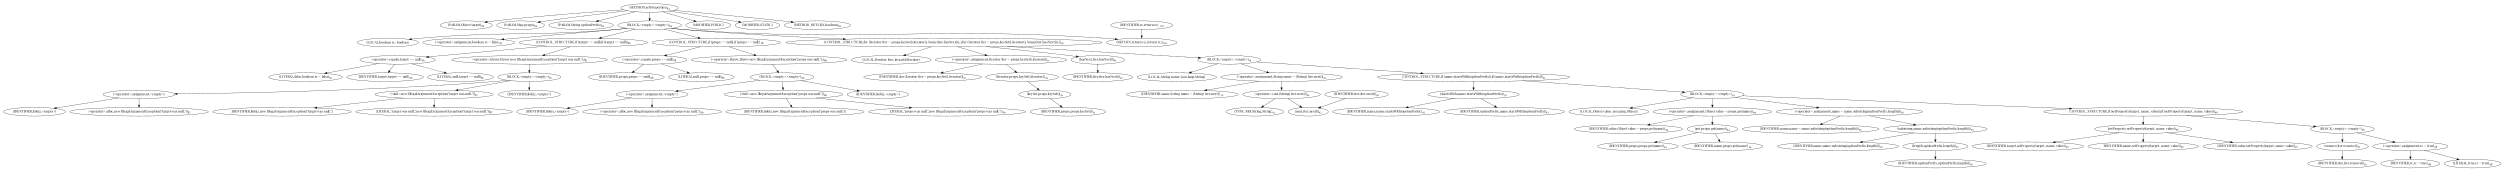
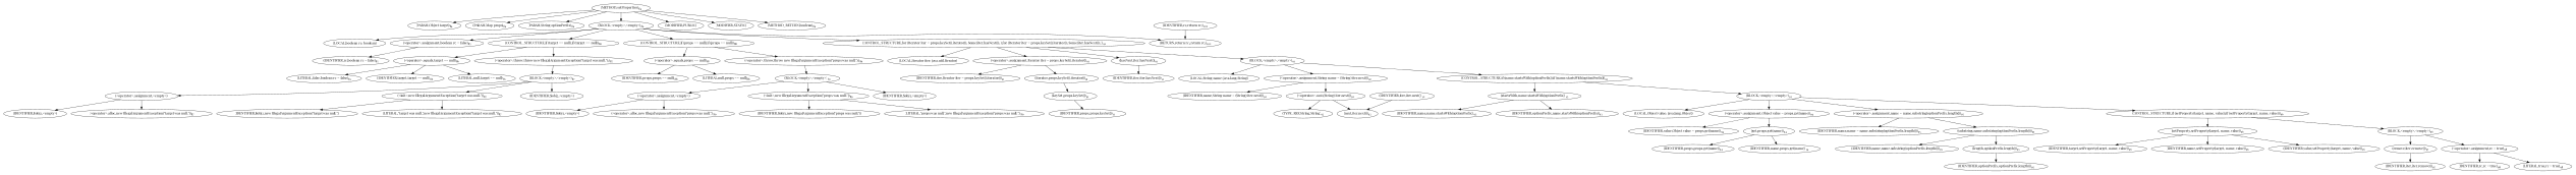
  digraph {
    fontname="Playfair Display"
    node [fontname="Playfair Display"]
    edge [fontname="Playfair Display"]
    n1 [label=<(METHOD,setProperties)<SUB>84</SUB>>]
    n2 [label=<(PARAM,Object target)<SUB>84</SUB>>]
    n3 [label=<(PARAM,Map props)<SUB>84</SUB>>]
    n4 [label=<(PARAM,String optionPrefix)<SUB>84</SUB>>]
    n5 [label=<(BLOCK,&lt;empty&gt;,&lt;empty&gt;)<SUB>84</SUB>>]
    n6 [label=<(MODIFIER,PUBLIC)>]
    n7 [label=<(MODIFIER,STATIC)>]
    n8 [label=<(METHOD_RETURN,boolean)<SUB>84</SUB>>]
    n9 [label=<(LOCAL,boolean rc: boolean)>]
    n10 [label=<(&lt;operator&gt;.assignment,boolean rc = false)<SUB>85</SUB>>]
    n11 [label=<(CONTROL_STRUCTURE,if (target == null),if (target == null))<SUB>86</SUB>>]
    n12 [label=<(CONTROL_STRUCTURE,if (props == null),if (props == null))<SUB>88</SUB>>]
    n13 [label=<(CONTROL_STRUCTURE,for (Iterator iter = props.keySet().iterator(); Some(iter.hasNext()); ),for (Iterator iter = props.keySet().iterator(); Some(iter.hasNext()); ))<SUB>91</SUB>>]
    n14 [label=<(RETURN,return rc;,return rc;)<SUB>102</SUB>>]
+   n15 [label=<(IDENTIFIER,rc,boolean rc = false)<SUB>85</SUB>>]
    n16 [label=<(&lt;operator&gt;.equals,target == null)<SUB>86</SUB>>]
    n17 [label=<(&lt;operator&gt;.throw,throw new IllegalArgumentException(&quot;target was null.&quot;);)<SUB>87</SUB>>]
    n18 [label=<(&lt;operator&gt;.equals,props == null)<SUB>88</SUB>>]
    n19 [label=<(&lt;operator&gt;.throw,throw new IllegalArgumentException(&quot;props was null.&quot;);)<SUB>89</SUB>>]
    n20 [label=<(LOCAL,Iterator iter: java.util.Iterator)>]
    n21 [label=<(&lt;operator&gt;.assignment,Iterator iter = props.keySet().iterator())<SUB>91</SUB>>]
    n22 [label=<(hasNext,iter.hasNext())<SUB>91</SUB>>]
    n23 [label=<(BLOCK,&lt;empty&gt;,&lt;empty&gt;)<SUB>91</SUB>>]
    n24 [label=<(LITERAL,false,boolean rc = false)<SUB>85</SUB>>]
    n25 [label=<(IDENTIFIER,target,target == null)<SUB>86</SUB>>]
    n26 [label=<(LITERAL,null,target == null)<SUB>86</SUB>>]
    n27 [label=<(BLOCK,&lt;empty&gt;,&lt;empty&gt;)<SUB>87</SUB>>]
    n28 [label=<(&lt;operator&gt;.assignment,&lt;empty&gt;)>]
    n29 [label=<(&lt;init&gt;,new IllegalArgumentException(&quot;target was null.&quot;))<SUB>87</SUB>>]
    n30 [label=<(IDENTIFIER,$obj2,&lt;empty&gt;)>]
    n31 [label=<(IDENTIFIER,$obj2,&lt;empty&gt;)>]
    n32 [label=<(&lt;operator&gt;.alloc,new IllegalArgumentException(&quot;target was null.&quot;))<SUB>87</SUB>>]
    n33 [label=<(IDENTIFIER,$obj2,new IllegalArgumentException(&quot;target was null.&quot;))>]
    n34 [label=<(LITERAL,&quot;target was null.&quot;,new IllegalArgumentException(&quot;target was null.&quot;))<SUB>87</SUB>>]
    n35 [label=<(IDENTIFIER,props,props == null)<SUB>88</SUB>>]
    n36 [label=<(LITERAL,null,props == null)<SUB>88</SUB>>]
    n37 [label=<(BLOCK,&lt;empty&gt;,&lt;empty&gt;)<SUB>89</SUB>>]
    n38 [label=<(&lt;operator&gt;.assignment,&lt;empty&gt;)>]
    n39 [label=<(&lt;init&gt;,new IllegalArgumentException(&quot;props was null.&quot;))<SUB>89</SUB>>]
    n40 [label=<(IDENTIFIER,$obj3,&lt;empty&gt;)>]
    n41 [label=<(IDENTIFIER,$obj3,&lt;empty&gt;)>]
    n42 [label=<(&lt;operator&gt;.alloc,new IllegalArgumentException(&quot;props was null.&quot;))<SUB>89</SUB>>]
    n43 [label=<(IDENTIFIER,$obj3,new IllegalArgumentException(&quot;props was null.&quot;))>]
    n44 [label=<(LITERAL,&quot;props was null.&quot;,new IllegalArgumentException(&quot;props was null.&quot;))<SUB>89</SUB>>]
    n45 [label=<(IDENTIFIER,iter,Iterator iter = props.keySet().iterator())<SUB>91</SUB>>]
    n46 [label=<(iterator,props.keySet().iterator())<SUB>91</SUB>>]
    n47 [label=<(IDENTIFIER,iter,iter.hasNext())<SUB>91</SUB>>]
    n48 [label=<(LOCAL,String name: java.lang.String)>]
    n49 [label=<(&lt;operator&gt;.assignment,String name = (String) iter.next())<SUB>92</SUB>>]
    n50 [label=<(CONTROL_STRUCTURE,if (name.startsWith(optionPrefix)),if (name.startsWith(optionPrefix)))<SUB>93</SUB>>]
    n51 [label=<(keySet,props.keySet())<SUB>91</SUB>>]
    n52 [label=<(IDENTIFIER,props,props.keySet())<SUB>91</SUB>>]
    n53 [label=<(IDENTIFIER,name,String name = (String) iter.next())<SUB>92</SUB>>]
    n54 [label=<(&lt;operator&gt;.cast,(String) iter.next())<SUB>92</SUB>>]
    n55 [label=<(startsWith,name.startsWith(optionPrefix))<SUB>93</SUB>>]
    n56 [label=<(BLOCK,&lt;empty&gt;,&lt;empty&gt;)<SUB>93</SUB>>]
    n57 [label=<(TYPE_REF,String,String)<SUB>92</SUB>>]
    n58 [label=<(next,iter.next())<SUB>92</SUB>>]
    n59 [label=<(IDENTIFIER,iter,iter.next())<SUB>92</SUB>>]
    n60 [label=<(IDENTIFIER,name,name.startsWith(optionPrefix))<SUB>93</SUB>>]
    n61 [label=<(IDENTIFIER,optionPrefix,name.startsWith(optionPrefix))<SUB>93</SUB>>]
    n62 [label=<(LOCAL,Object value: java.lang.Object)>]
    n63 [label=<(&lt;operator&gt;.assignment,Object value = props.get(name))<SUB>94</SUB>>]
    n64 [label=<(&lt;operator&gt;.assignment,name = name.substring(optionPrefix.length()))<SUB>95</SUB>>]
    n65 [label=<(CONTROL_STRUCTURE,if (setProperty(target, name, value)),if (setProperty(target, name, value)))<SUB>96</SUB>>]
    n66 [label=<(IDENTIFIER,value,Object value = props.get(name))<SUB>94</SUB>>]
    n67 [label=<(get,props.get(name))<SUB>94</SUB>>]
    n68 [label=<(IDENTIFIER,name,name = name.substring(optionPrefix.length()))<SUB>95</SUB>>]
    n69 [label=<(substring,name.substring(optionPrefix.length()))<SUB>95</SUB>>]
    n70 [label=<(setProperty,setProperty(target, name, value))<SUB>96</SUB>>]
    n71 [label=<(BLOCK,&lt;empty&gt;,&lt;empty&gt;)<SUB>96</SUB>>]
    n72 [label=<(IDENTIFIER,props,props.get(name))<SUB>94</SUB>>]
    n73 [label=<(IDENTIFIER,name,props.get(name))<SUB>94</SUB>>]
    n74 [label=<(IDENTIFIER,name,name.substring(optionPrefix.length()))<SUB>95</SUB>>]
    n75 [label=<(length,optionPrefix.length())<SUB>95</SUB>>]
    n76 [label=<(IDENTIFIER,optionPrefix,optionPrefix.length())<SUB>95</SUB>>]
    n77 [label=<(IDENTIFIER,target,setProperty(target, name, value))<SUB>96</SUB>>]
    n78 [label=<(IDENTIFIER,name,setProperty(target, name, value))<SUB>96</SUB>>]
    n79 [label=<(IDENTIFIER,value,setProperty(target, name, value))<SUB>56</SUB>>]
    n80 [label=<(remove,iter.remove())<SUB>97</SUB>>]
    n81 [label=<(&lt;operator&gt;.assignment,rc = true)<SUB>98</SUB>>]
    n82 [label=<(IDENTIFIER,iter,iter.remove())<SUB>97</SUB>>]
    n83 [label=<(IDENTIFIER,rc,rc = true)<SUB>98</SUB>>]
    n84 [label=<(LITERAL,true,rc = true)<SUB>98</SUB>>]
    n85 [label=<(IDENTIFIER,rc,return rc;)<SUB>102</SUB>>]
    n1 -> n2
    n1 -> n3
    n1 -> n4
    n1 -> n5
    n1 -> n6
    n1 -> n7
    n1 -> n8
    n5 -> n9
    n5 -> n10
    n5 -> n11
    n5 -> n12
    n5 -> n13
    n5 -> n14
+   n10 -> n15
    n11 -> n16
    n11 -> n17
    n12 -> n18
    n12 -> n19
    n13 -> n20
    n13 -> n21
    n13 -> n22
    n13 -> n23
    n16 -> n24
    n16 -> n25
    n16 -> n26
    n17 -> n27
    n18 -> n35
    n18 -> n36
    n19 -> n37
    n21 -> n45
    n21 -> n46
    n22 -> n47
    n23 -> n48
    n23 -> n49
    n23 -> n50
    n27 -> n28
    n27 -> n29
    n27 -> n30
    n28 -> n31
    n28 -> n32
    n29 -> n33
    n29 -> n34
    n37 -> n38
    n37 -> n39
    n37 -> n40
    n38 -> n41
    n38 -> n42
    n39 -> n43
    n39 -> n44
    n46 -> n51
    n49 -> n53
    n49 -> n54
    n50 -> n55
    n50 -> n56
    n51 -> n52
    n54 -> n57
    n54 -> n58
    n55 -> n60
    n55 -> n61
    n56 -> n62
    n56 -> n63
    n56 -> n64
    n56 -> n65
    n59 -> n58
    n63 -> n66
    n63 -> n67
    n64 -> n68
    n64 -> n69
    n65 -> n70
    n65 -> n71
    n67 -> n72
    n67 -> n73
    n69 -> n74
    n69 -> n75
    n70 -> n77
    n70 -> n78
    n70 -> n79
    n71 -> n80
    n71 -> n81
    n75 -> n76
    n80 -> n82
    n81 -> n83
    n81 -> n84
    n85 -> n14
  }
